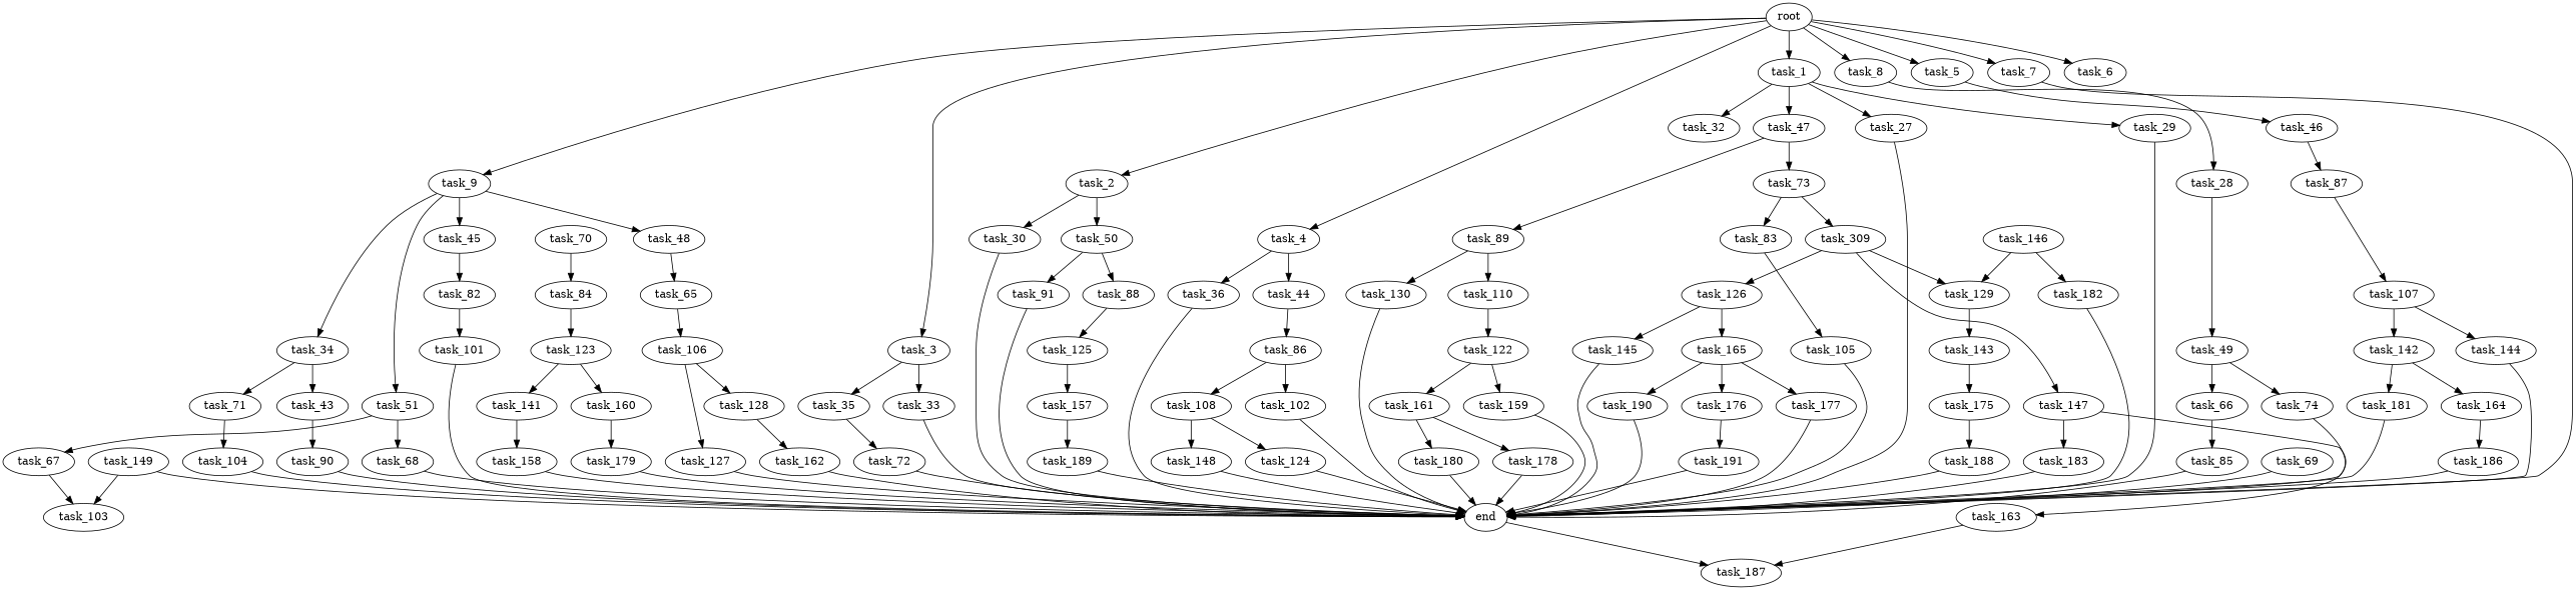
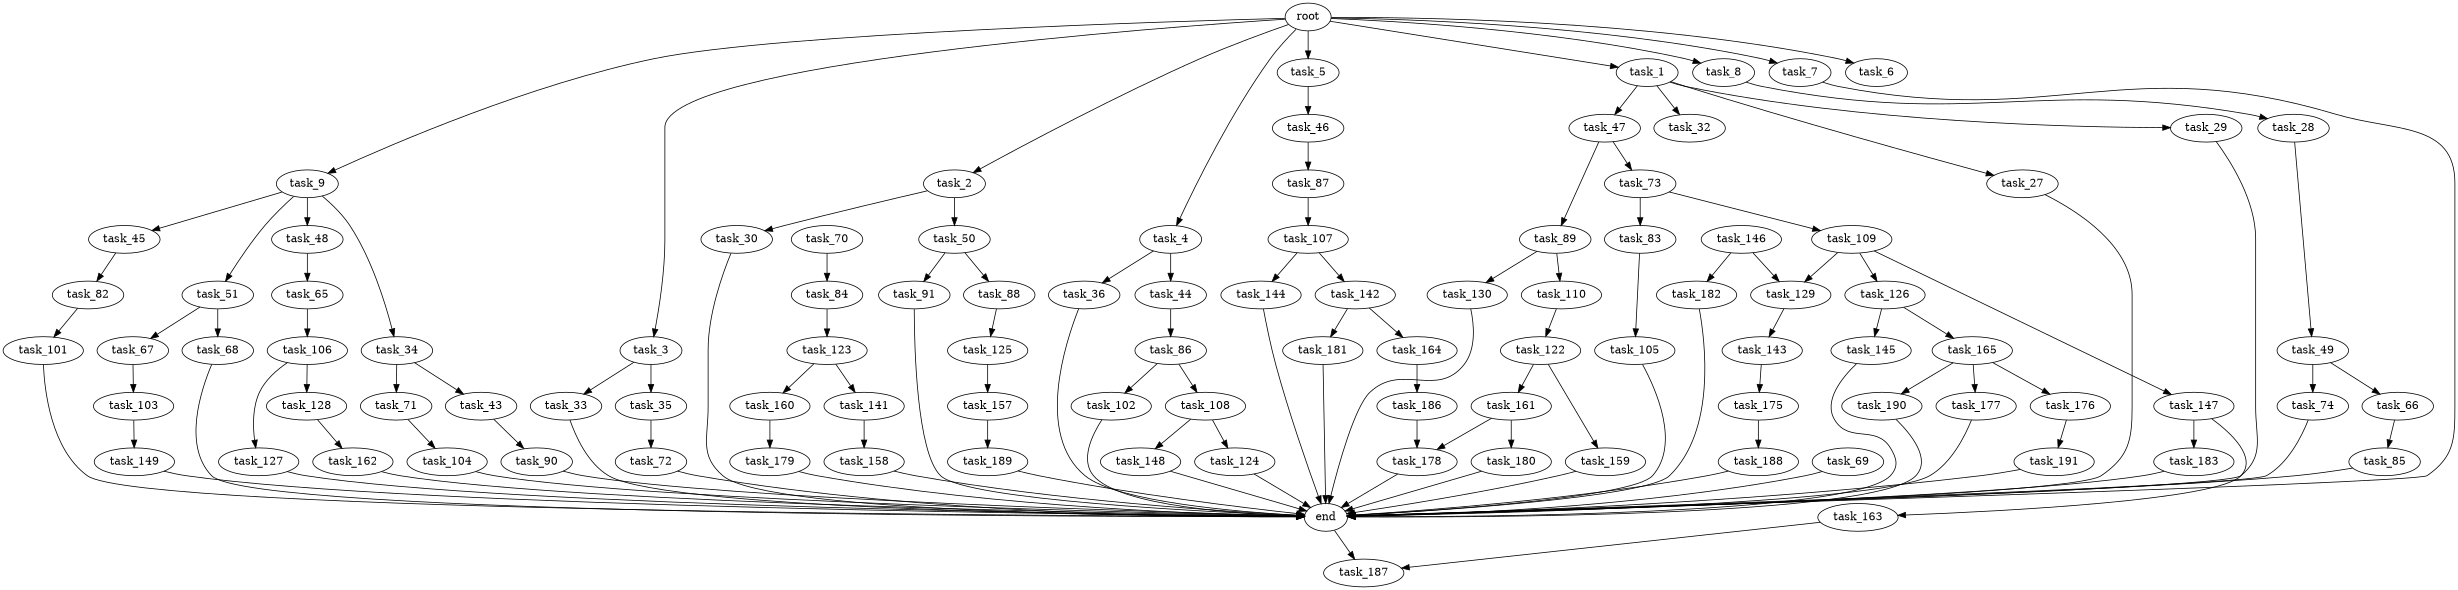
  digraph {
    task_73
-   task_109 [label=task_309]
+   task_109
    task_83
    task_147
    task_126
    task_129
    task_105
    task_65
    task_106
    task_127
    task_128
    task_45
    task_82
    task_101
    task_89
    task_130
    task_110
    end
    task_122
    task_5
    task_46
    task_87
    task_47
    task_179
    task_187
    task_3
    task_33
    task_35
    task_72
    task_141
    task_158
    task_2
    task_50
    task_30
    task_88
    task_91
    task_8
    task_28
    task_49
    task_44
    task_86
    task_102
    task_108
    task_163
    task_1
    task_27
    task_32
    task_29
    task_84
    task_123
    task_160
    task_74
    task_66
    task_85
    task_148
    task_124
    task_145
    task_43
    task_90
    task_144
    task_189
    task_71
    task_104
    task_48
    task_4
    task_36
    task_176
    task_191
    task_181
    task_177
    task_183
    task_165
    task_143
    task_149
    task_125
    task_34
    task_161
    task_180
    task_178
    task_103
    task_159
    task_9
    task_51
    task_67
    task_68
    task_107
    task_186
    task_142
    task_164
    task_190
    task_175
    task_188
    root
    task_6
    task_7
    task_162
    task_146
    task_182
    task_70
    task_157
    task_69
    task_73 -> task_109
    task_73 -> task_83
    task_109 -> task_147
    task_109 -> task_126
    task_109 -> task_129
    task_83 -> task_105
    task_147 -> task_163
    task_147 -> task_183
    task_126 -> task_145
    task_126 -> task_165
    task_129 -> task_143
    task_105 -> end
    task_65 -> task_106
    task_106 -> task_127
    task_106 -> task_128
    task_127 -> end
    task_128 -> task_162
    task_45 -> task_82
    task_82 -> task_101
    task_101 -> end
    task_89 -> task_130
    task_89 -> task_110
    task_130 -> end
    task_110 -> task_122
    end -> task_187
    task_122 -> task_161
    task_122 -> task_159
    task_5 -> task_46
    task_46 -> task_87
    task_87 -> task_107
    task_47 -> task_73
    task_47 -> task_89
    task_179 -> end
    task_3 -> task_33
    task_3 -> task_35
    task_33 -> end
    task_35 -> task_72
    task_72 -> end
    task_141 -> task_158
    task_158 -> end
    task_2 -> task_50
    task_2 -> task_30
    task_50 -> task_88
    task_50 -> task_91
    task_30 -> end
    task_88 -> task_125
    task_91 -> end
    task_8 -> task_28
    task_28 -> task_49
    task_49 -> task_74
    task_49 -> task_66
    task_44 -> task_86
    task_86 -> task_102
    task_86 -> task_108
    task_102 -> end
    task_108 -> task_148
    task_108 -> task_124
    task_163 -> task_187
    task_1 -> task_47
    task_1 -> task_27
    task_1 -> task_32
    task_1 -> task_29
    task_27 -> end
    task_29 -> end
    task_84 -> task_123
    task_123 -> task_141
    task_123 -> task_160
    task_160 -> task_179
    task_74 -> end
    task_66 -> task_85
    task_85 -> end
    task_148 -> end
    task_124 -> end
    task_145 -> end
    task_43 -> task_90
    task_90 -> end
    task_144 -> end
    task_189 -> end
    task_71 -> task_104
    task_104 -> end
    task_48 -> task_65
    task_4 -> task_44
    task_4 -> task_36
    task_36 -> end
    task_176 -> task_191
    task_191 -> end
    task_181 -> end
    task_177 -> end
    task_183 -> end
    task_165 -> task_176
    task_165 -> task_177
    task_165 -> task_190
    task_143 -> task_175
    task_149 -> end
    task_125 -> task_157
    task_34 -> task_43
    task_34 -> task_71
    task_161 -> task_180
    task_161 -> task_178
    task_180 -> end
    task_178 -> end
-   task_149 -> task_103
+   task_103 -> task_149
    task_159 -> end
    task_9 -> task_45
    task_9 -> task_48
    task_9 -> task_34
    task_9 -> task_51
    task_51 -> task_67
    task_51 -> task_68
    task_67 -> task_103
    task_68 -> end
    task_107 -> task_144
    task_107 -> task_142
-   task_186 -> end
+   task_186 -> task_178
    task_142 -> task_181
    task_142 -> task_164
    task_164 -> task_186
    task_190 -> end
    task_175 -> task_188
    task_188 -> end
    root -> task_5
    root -> task_3
    root -> task_2
    root -> task_8
    root -> task_1
    root -> task_4
    root -> task_9
    root -> task_6
    root -> task_7
    task_7 -> end
    task_162 -> end
    task_146 -> task_129
    task_146 -> task_182
    task_182 -> end
    task_70 -> task_84
    task_157 -> task_189
    task_69 -> end
  }
